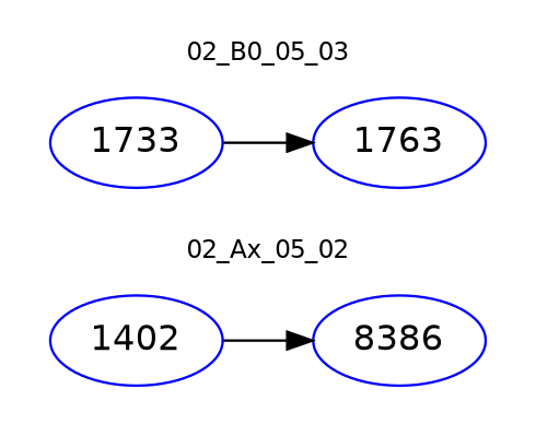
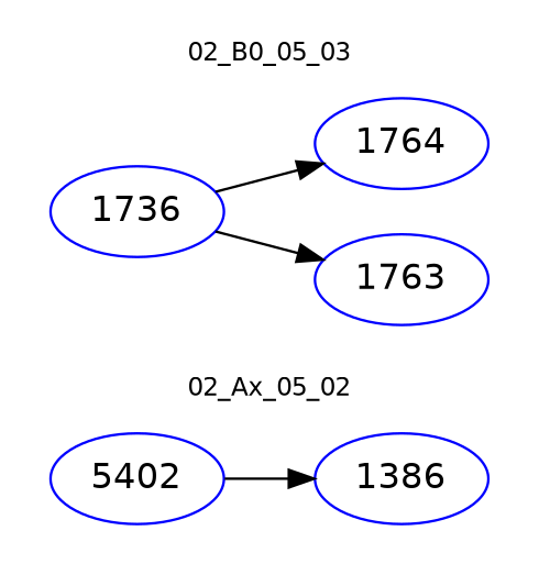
  digraph {
    fontname="DejaVu Sans"
    rankdir=LR
    node [color=blue fontname="DejaVu Sans"]
    edge [color=black fontname="DejaVu Sans"]
-   n1 [label=1402]
-   n2 [label=8386]
+   n1 [label=5402]
+   n2 [label=1386]
    n3 [label=1763]
-   n4 [label=1733]
+   n4 [label=1736]
+   n5 [label=1764]
    subgraph cluster_1 {
      color=white
      fontsize=10
      label="02_Ax_05_02"
      n1
      n2
    }
    subgraph cluster_2 {
      color=white
      fontsize=10
      label="02_B0_05_03"
      n3
      n4
+     n5
    }
    n1 -> n2
    n4 -> n3
+   n4 -> n5
  }
